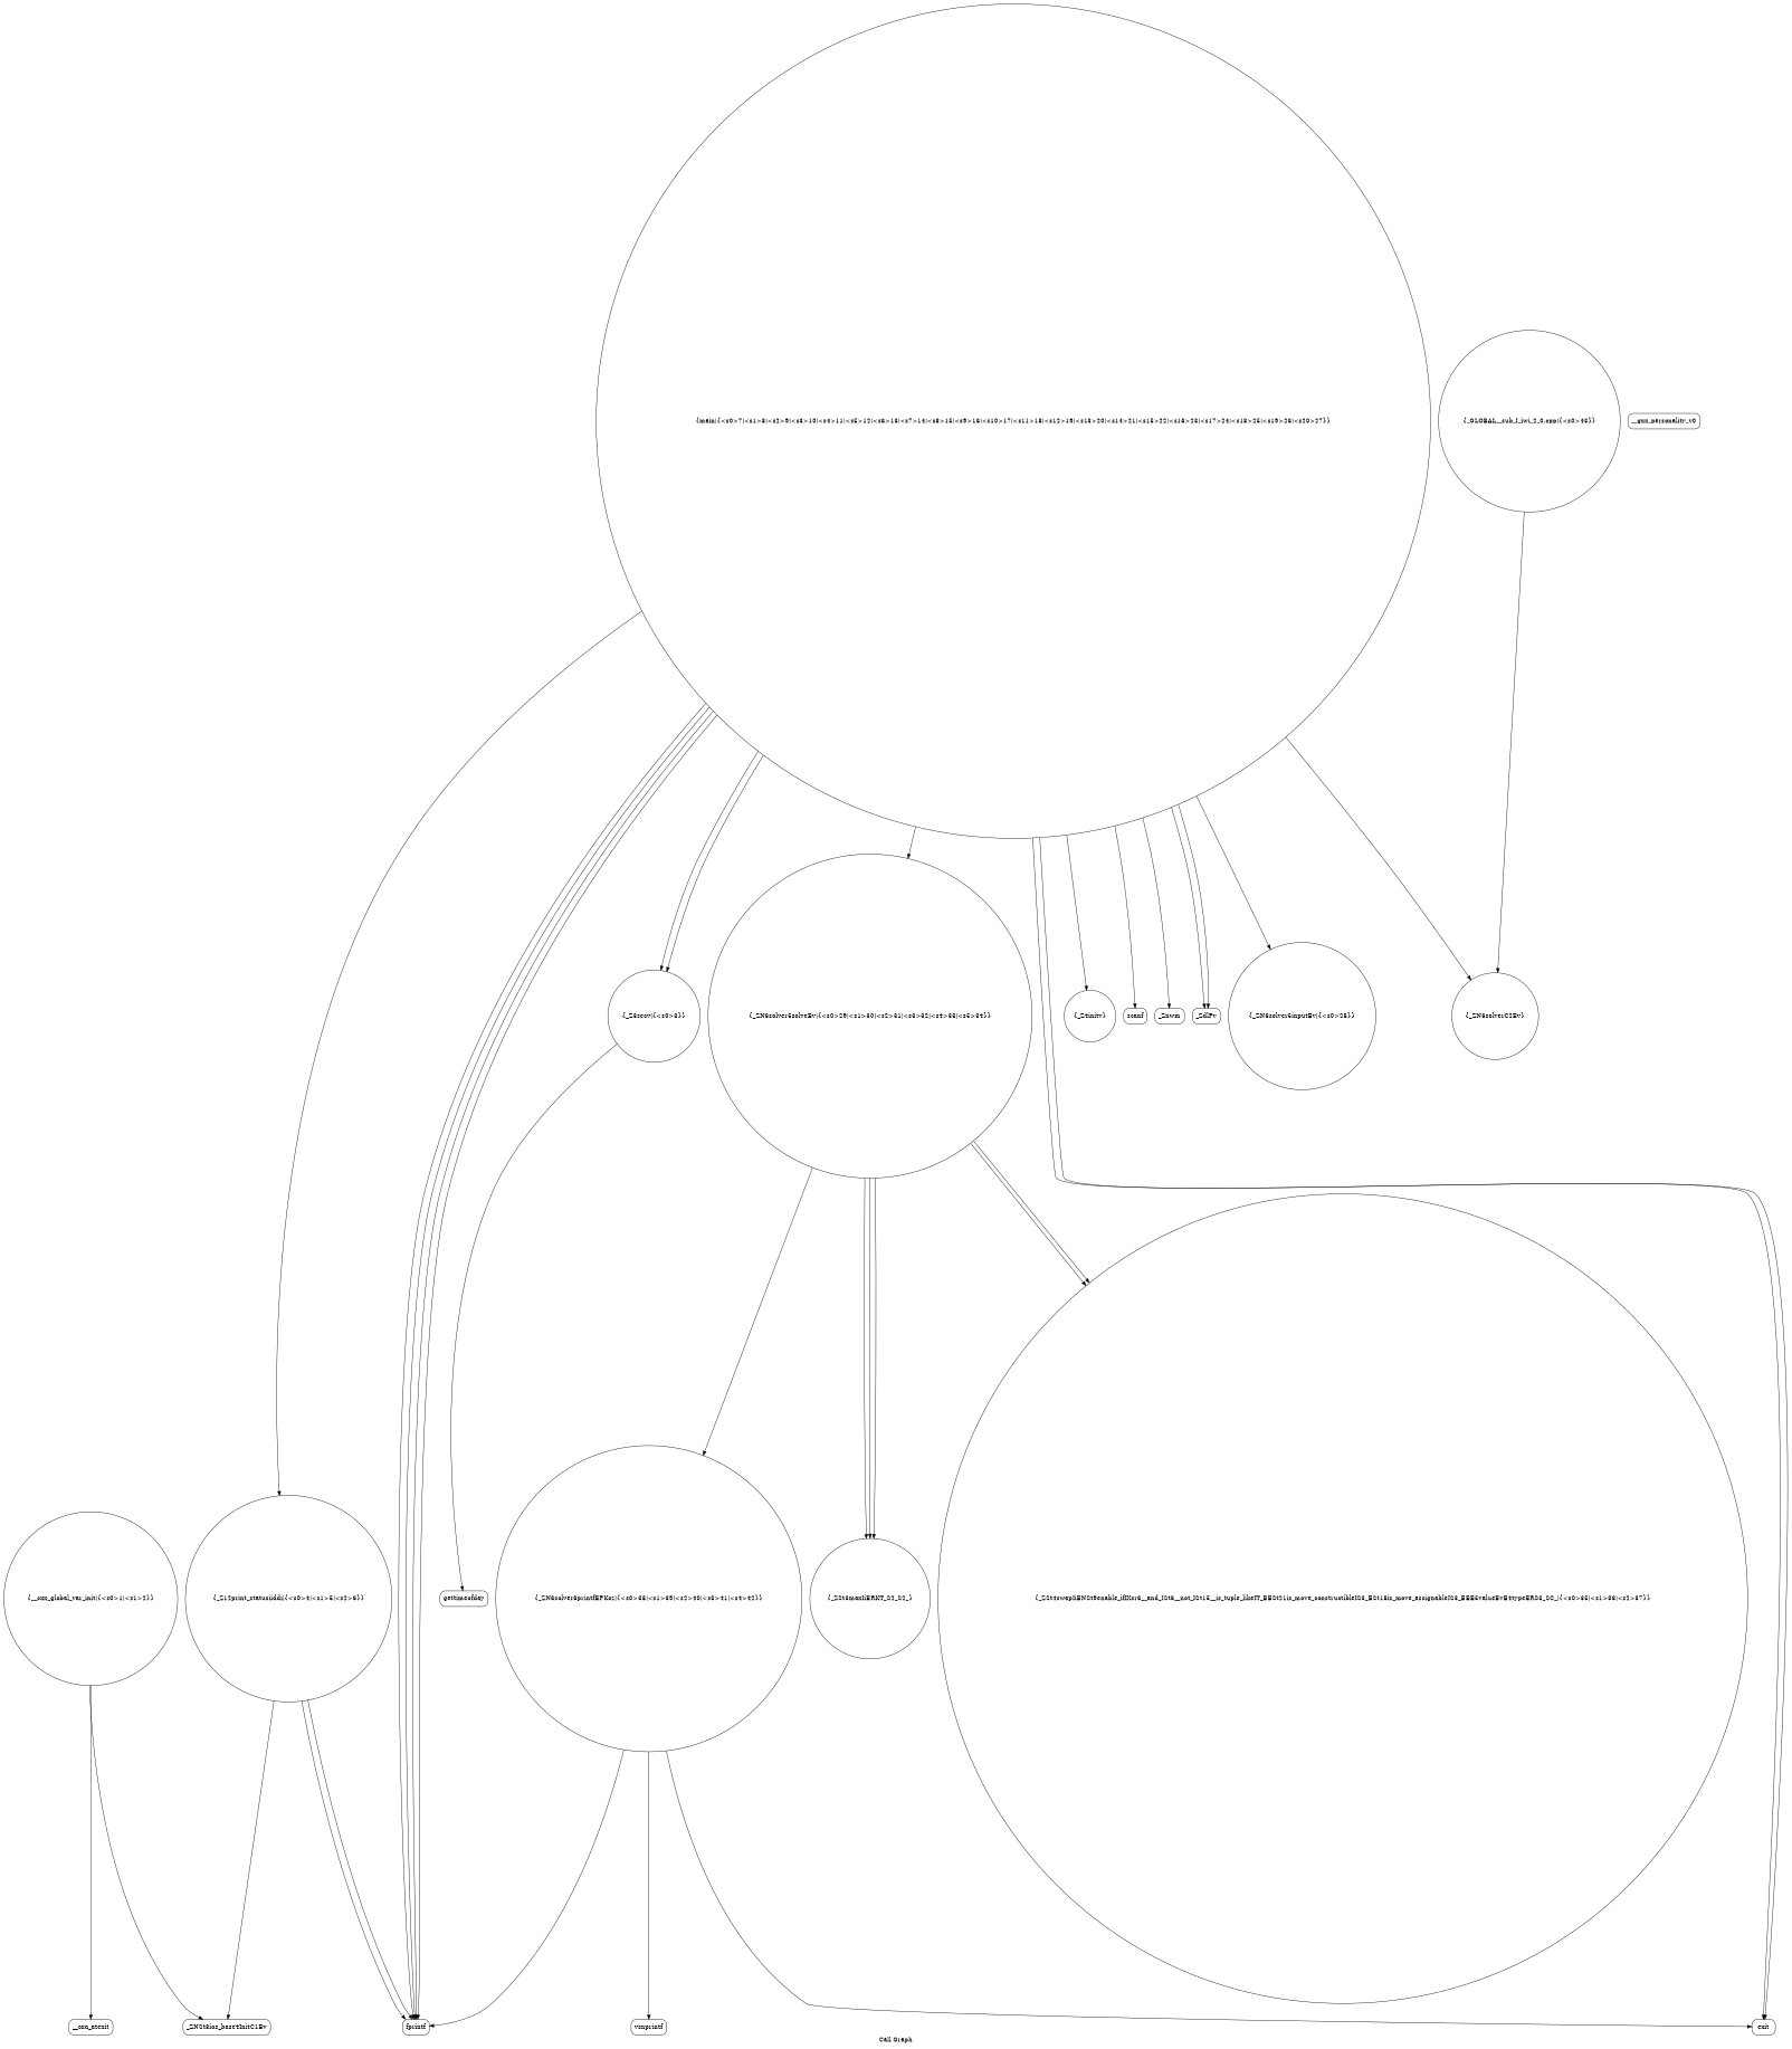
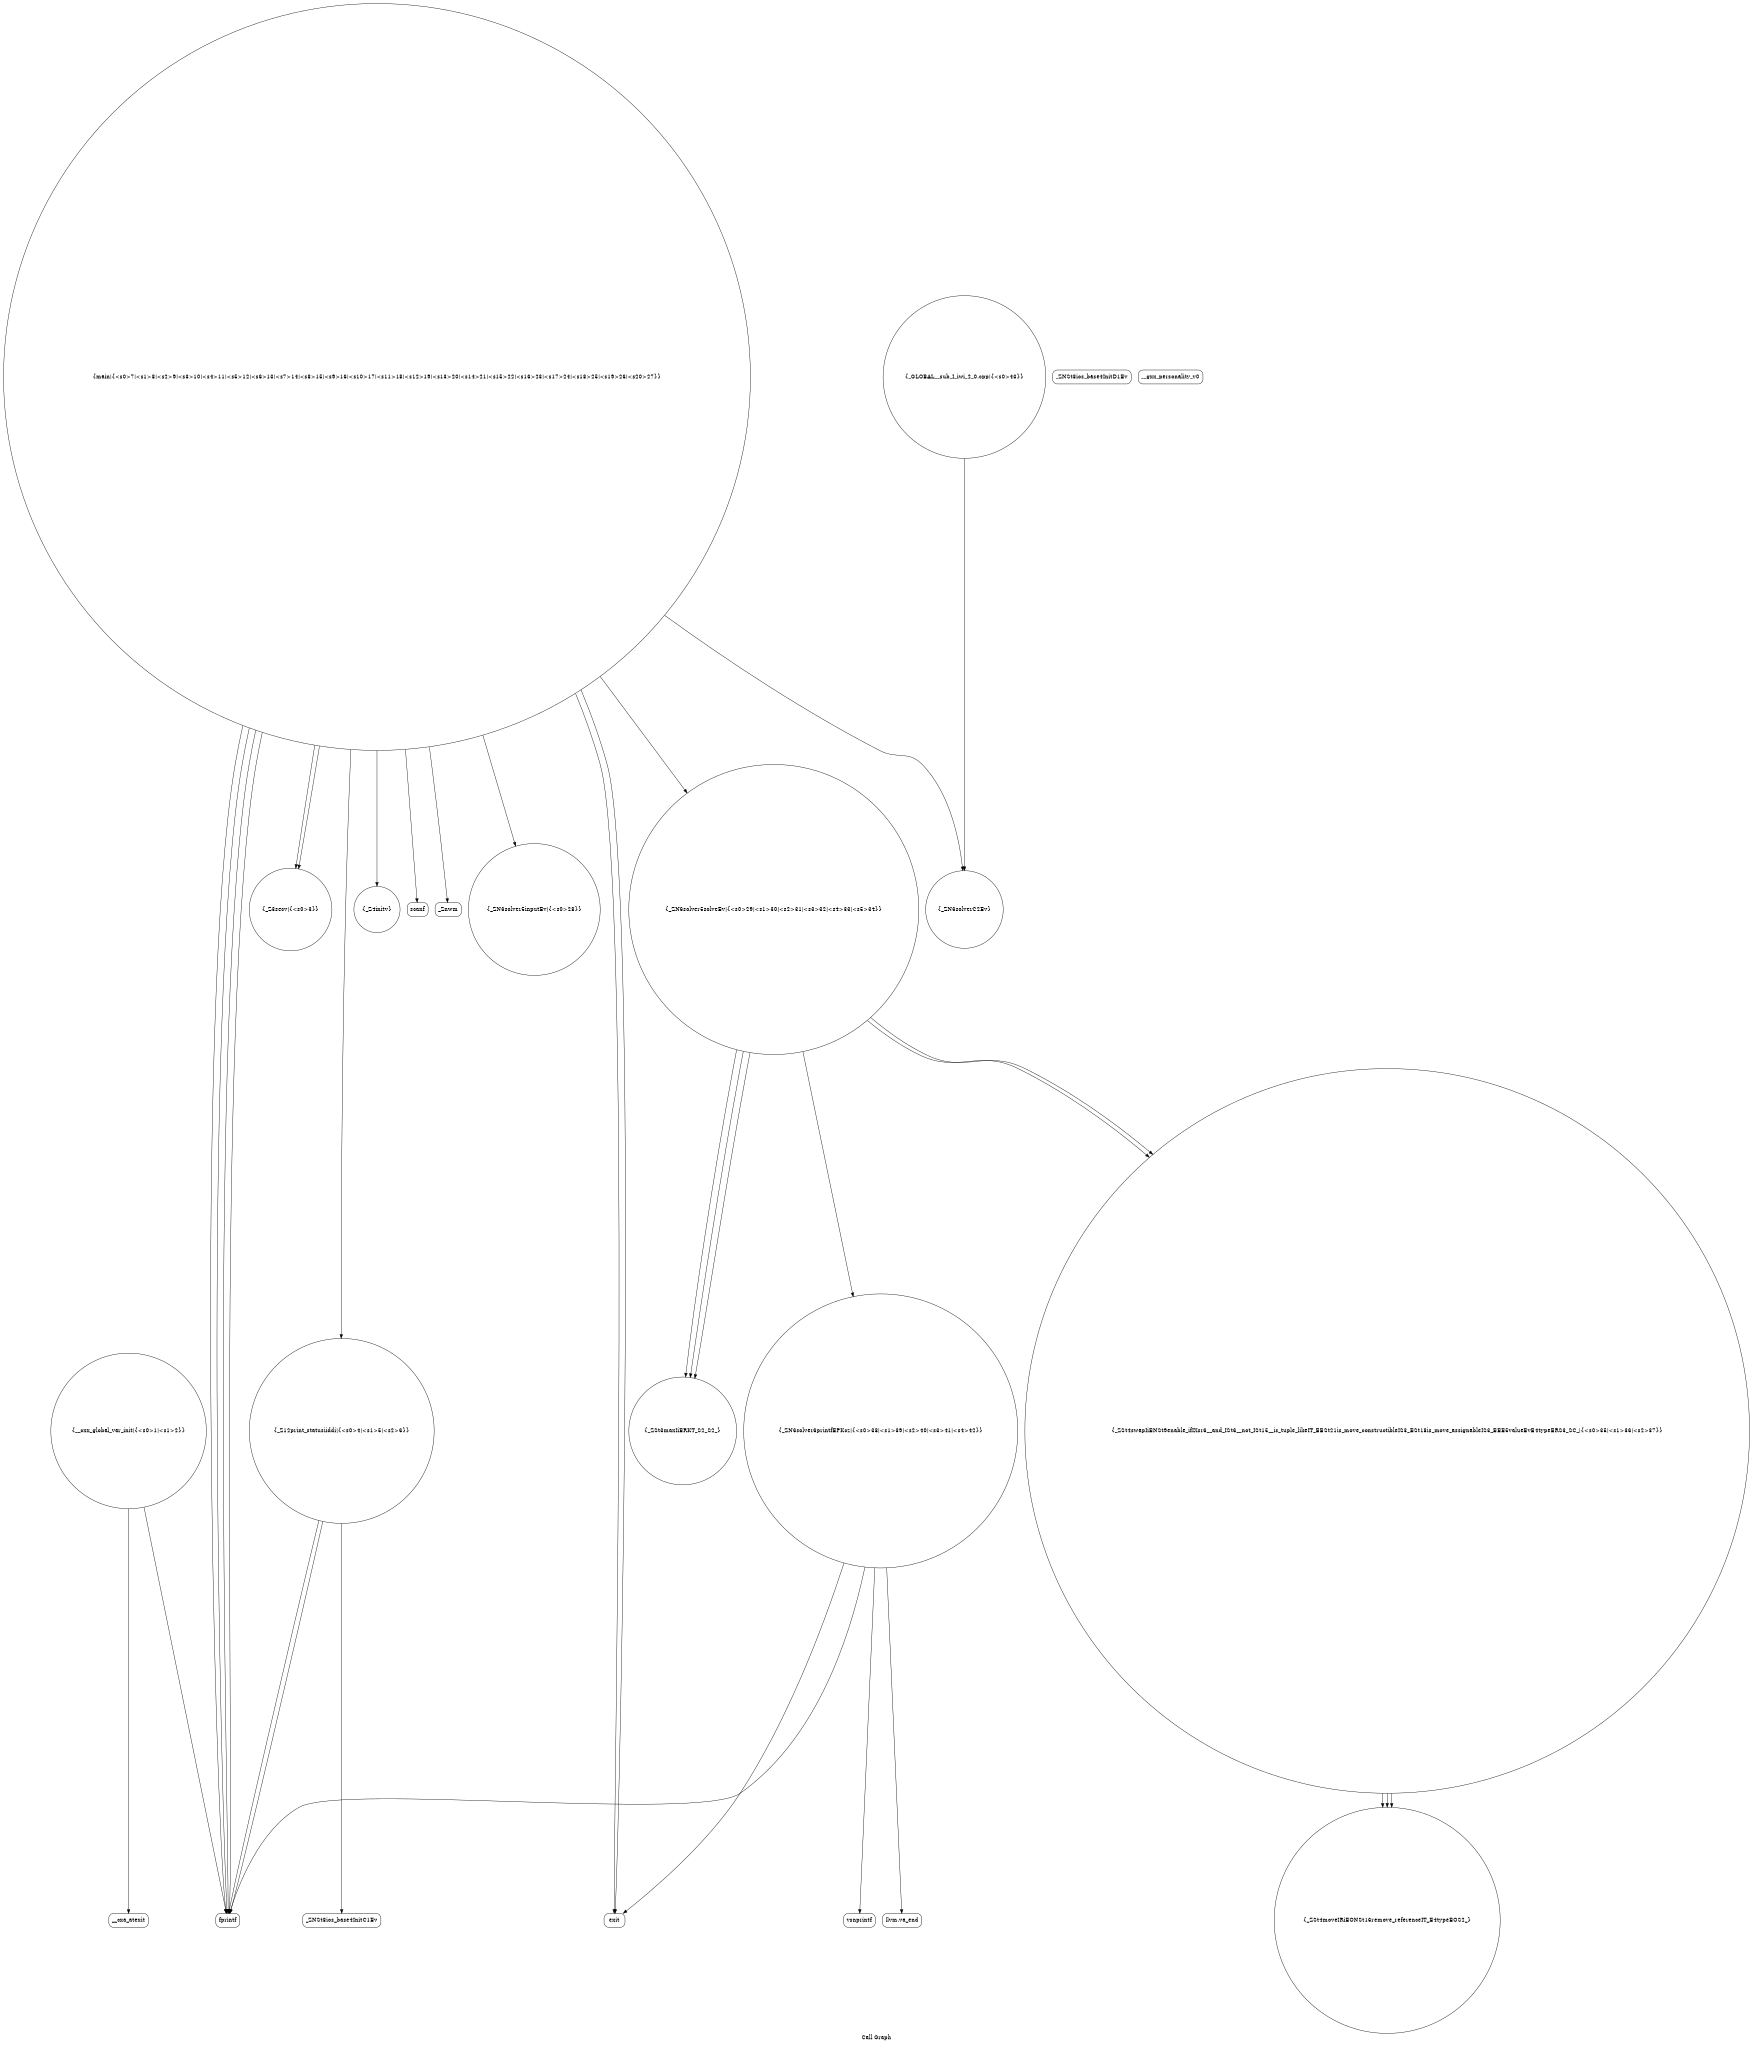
  digraph {
    label="Call Graph"
    node [shape=circle]
    edge [color=black tailport=s0]
    n1 [label="{__cxx_global_var_init|{<s0>1|<s1>2}}"]
    n2 [label="{_ZNSt8ios_base4InitC1Ev}" shape=Mrecord]
    n3 [label="{__cxa_atexit}" shape=Mrecord]
    n4 [label="{vsnprintf}" shape=Mrecord]
    n5 [label="{_Z12print_statusiiddi|{<s0>4|<s1>5|<s2>6}}"]
    n6 [label="{fprintf}" shape=Mrecord]
    n7 [label="{_Z3secv|{<s0>3}}"]
-   n8 [label="{gettimeofday}" shape=Mrecord]
    n9 [label="{_ZN6solverC2Ev}"]
    n10 [label="{_ZSt3maxIiERKT_S2_S2_}"]
+   n11 [label="{_ZNSt8ios_base4InitD1Ev}" shape=Mrecord]
    n12 [label="{_GLOBAL__sub_I_iwi_2_0.cpp|{<s0>43}}"]
    n13 [label="{main|{<s0>7|<s1>8|<s2>9|<s3>10|<s4>11|<s5>12|<s6>13|<s7>14|<s8>15|<s9>16|<s10>17|<s11>18|<s12>19|<s13>20|<s14>21|<s15>22|<s16>23|<s17>24|<s18>25|<s19>26|<s20>27}}"]
    n14 [label="{exit}" shape=Mrecord]
    n15 [label="{_Z4initv}"]
    n16 [label="{scanf}" shape=Mrecord]
    n17 [label="{_Znwm}" shape=Mrecord]
-   n18 [label="{_ZdlPv}" shape=Mrecord]
    n19 [label="{_ZN6solver5inputEv|{<s0>28}}"]
    n20 [label="{_ZN6solver5solveEv|{<s0>29|<s1>30|<s2>31|<s3>32|<s4>33|<s5>34}}"]
    n21 [label="{_ZN6solver6printfEPKcz|{<s0>38|<s1>39|<s2>40|<s3>41|<s4>42}}"]
    n22 [label="{_ZSt4swapIiENSt9enable_ifIXsr6__and_ISt6__not_ISt15__is_tuple_likeIT_EESt21is_move_constructibleIS3_ESt18is_move_assignableIS3_EEE5valueEvE4typeERS3_SC_|{<s0>35|<s1>36|<s2>37}}"]
+   n23 [label="{llvm.va_end}" shape=Mrecord]
+   n24 [label="{_ZSt4moveIRiEONSt16remove_referenceIT_E4typeEOS2_}"]
    n25 [label="{__gxx_personality_v0}" shape=Mrecord]
-   n1 -> n2
+   n1 -> n6
    n1 -> n3 [tailport=s1]
    n5 -> n2 [tailport=s1]
    n5 -> n6
    n5 -> n6 [tailport=s2]
-   n7 -> n8
    n12 -> n9
    n13 -> n5 [tailport=s10]
    n13 -> n6 [tailport=s2]
    n13 -> n6 [tailport=s7]
    n13 -> n6 [tailport=s9]
    n13 -> n6 [tailport=s19]
    n13 -> n7 [tailport=s4]
    n13 -> n7 [tailport=s6]
    n13 -> n9 [tailport=s12]
    n13 -> n14 [tailport=s3]
    n13 -> n14 [tailport=s20]
    n13 -> n15 [tailport=s5]
    n13 -> n16 [tailport=s8]
    n13 -> n17 [tailport=s11]
-   n13 -> n18 [tailport=s14]
-   n13 -> n18 [tailport=s18]
    n13 -> n19 [tailport=s15]
    n13 -> n20 [tailport=s16]
    n20 -> n10
    n20 -> n10 [tailport=s1]
    n20 -> n10 [tailport=s2]
    n20 -> n21 [tailport=s5]
    n20 -> n22 [tailport=s3]
    n20 -> n22 [tailport=s4]
    n21 -> n4 [tailport=s1]
    n21 -> n6 [tailport=s3]
    n21 -> n14 [tailport=s4]
+   n21 -> n23 [tailport=s2]
+   n22 -> n24
+   n22 -> n24 [tailport=s1]
+   n22 -> n24 [tailport=s2]
  }
